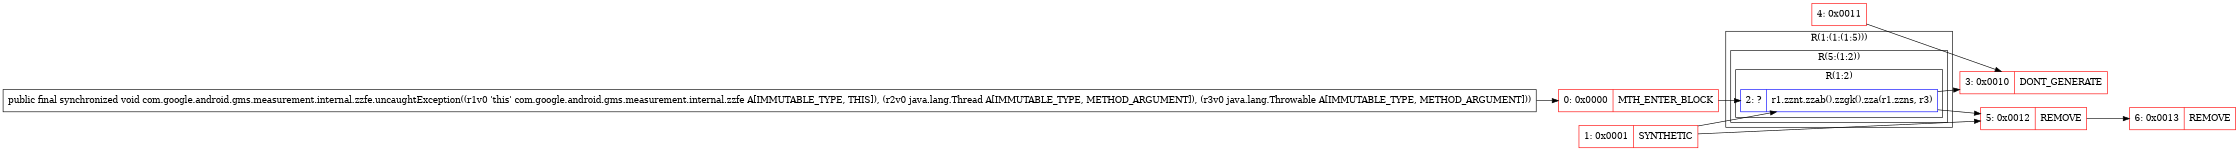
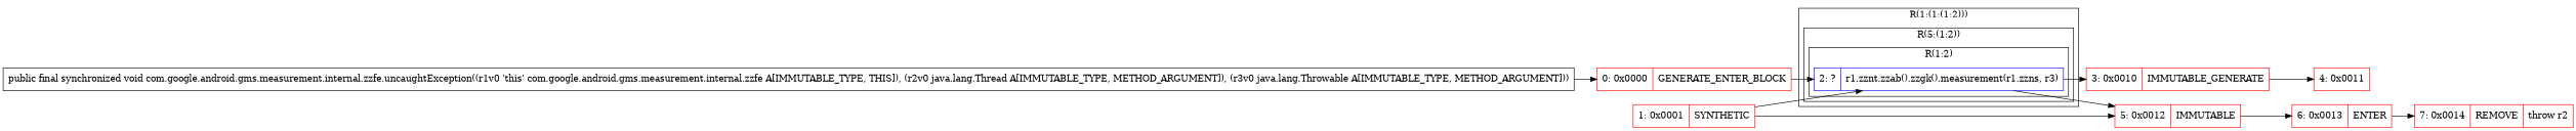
  digraph {
    rankdir=LR
    node [color=red shape=record]
-   n1 [color=blue label="{2\:\ ?|r1.zznt.zzab().zzgk().zza(r1.zzns, r3)\l}"]
-   n2 [label="{3\:\ 0x0010|DONT_GENERATE\l}"]
-   n3 [label="{5\:\ 0x0012|REMOVE\l}"]
+   n1 [color=blue label="{2\:\ ?|r1.zznt.zzab().zzgk().measurement(r1.zzns, r3)\l}"]
+   n2 [label="{3\:\ 0x0010|IMMUTABLE_GENERATE\l}"]
+   n3 [label="{5\:\ 0x0012|IMMUTABLE\l}"]
    n4 [label="{4\:\ 0x0011}"]
-   n5 [label="{6\:\ 0x0013|REMOVE\l}"]
-   n6 [label="{0\:\ 0x0000|MTH_ENTER_BLOCK\l}"]
+   n5 [label="{6\:\ 0x0013|ENTER\l}"]
+   n6 [label="{0\:\ 0x0000|GENERATE_ENTER_BLOCK\l}"]
    n7 [label="{1\:\ 0x0001|SYNTHETIC\l}"]
+   n8 [label="{7\:\ 0x0014|REMOVE\l|throw r2\l}"]
    n9 [label="{public final synchronized void com.google.android.gms.measurement.internal.zzfe.uncaughtException((r1v0 'this' com.google.android.gms.measurement.internal.zzfe A[IMMUTABLE_TYPE, THIS]), (r2v0 java.lang.Thread A[IMMUTABLE_TYPE, METHOD_ARGUMENT]), (r3v0 java.lang.Throwable A[IMMUTABLE_TYPE, METHOD_ARGUMENT])) }" color=""]
    subgraph cluster_1 {
-     label="R(1:(1:(1:5)))"
+     label="R(1:(1:(1:2)))"
      subgraph cluster_2 {
        label="R(5:(1:2))"
        subgraph cluster_3 {
          label="R(1:2)"
          n1
        }
      }
    }
    n1 -> n2
    n1 -> n3
-   n4 -> n2
+   n2 -> n4
    n3 -> n5
+   n5 -> n8
    n6 -> n1
    n7 -> n1
    n7 -> n3
    n9 -> n6
  }
